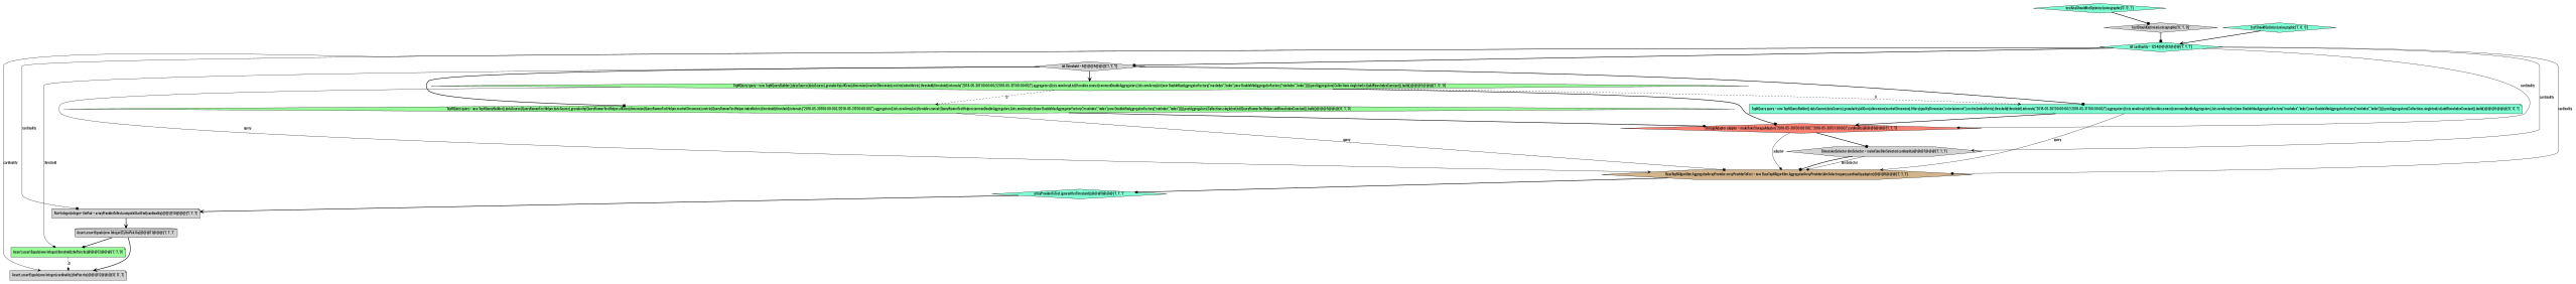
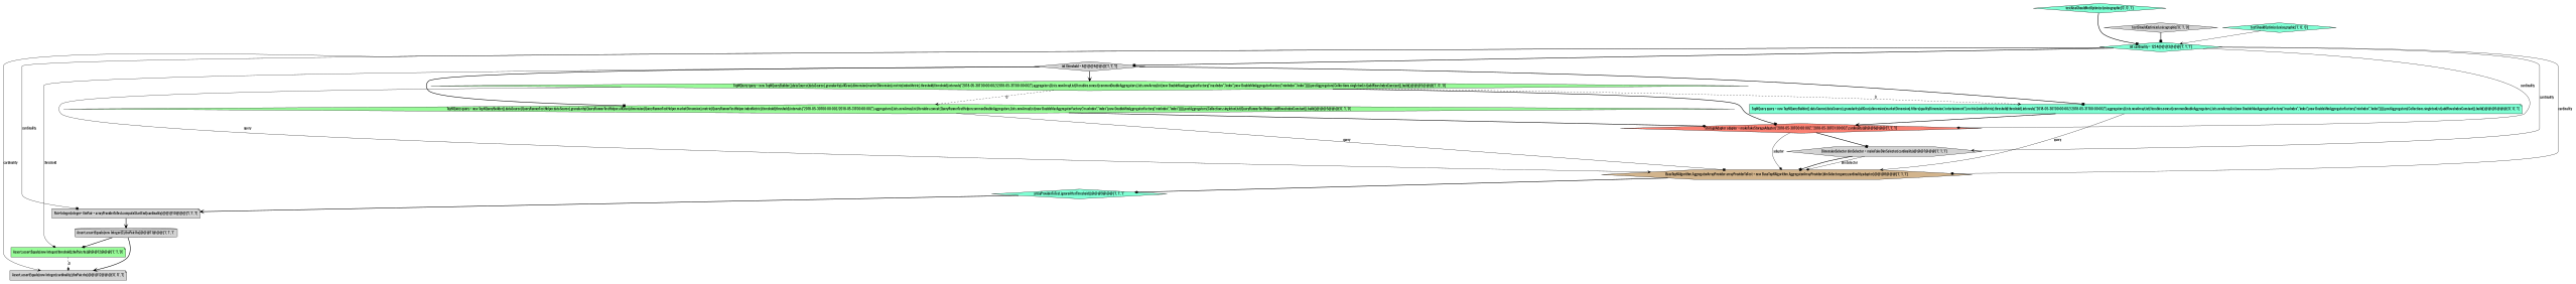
  digraph {
    fontname=Oswald
    node [fillcolor=lightgrey fontname=Oswald shape=diamond style=filled]
    edge [arrowhead=vee fontname=Oswald style=bold]
    n1 [label="DimensionSelector dimSelector = makeFakeDimSelector(cardinality)@@@7@@@['1', '1', '1']" shape=hexagon]
    n2 [fillcolor=tan label="BaseTopNAlgorithm.AggregatorArrayProvider arrayProviderToTest = new BaseTopNAlgorithm.AggregatorArrayProvider(dimSelector,query,cardinality,adapter)@@@8@@@['1', '1', '1']" shape=hexagon]
    n3 [fillcolor=aquamarine label="arrayProviderToTest.ignoreAfterThreshold()@@@9@@@['1', '1', '1']"]
    n4 [fillcolor=aquamarine label="testAlsoShouldNotOptimizeLexicographic['0', '0', '1']"]
    n5 [fillcolor=aquamarine label="int cardinality = 1234@@@3@@@['1', '1', '1']"]
    n6 [label="Pair<Integer,Integer> thePair = arrayProviderToTest.computeStartEnd(cardinality)@@@10@@@['1', '1', '1']" shape=note]
    n7 [fillcolor=salmon label="StorageAdapter adapter = makeFakeStorageAdapter(\"2018-05-30T00:00:00Z\",\"2018-05-30T01:00:00Z\",cardinality)@@@6@@@['1', '1', '1']"]
    n8 [label="Assert.assertEquals(new Integer(cardinality),thePair.rhs)@@@12@@@['0', '0', '1']" shape=note]
    n9 [label="int threshold = 4@@@4@@@['1', '1', '1']"]
    n10 [label="Assert.assertEquals(new Integer(0),thePair.lhs)@@@11@@@['1', '1', '1']" shape=cylinder]
    n11 [label="testShouldOptimizeLexicographic['0', '1', '0']"]
    n12 [fillcolor=palegreen label="TopNQuery query = new TopNQueryBuilder().dataSource(dataSource).granularity(allGran).dimension(marketDimension).metric(indexMetric).threshold(threshold).intervals(\"2018-05-30T00:00:00Z/2018-05-31T00:00:00Z\").aggregators(Lists.newArrayList(Iterables.concat(commonDoubleAggregators,Lists.newArrayList(new DoubleMaxAggregatorFactory(\"maxIndex\",\"index\"),new DoubleMinAggregatorFactory(\"minIndex\",\"index\"))))).postAggregators(Collections.singletonList(addRowsIndexConstant)).build()@@@5@@@['1', '0', '0']"]
    n13 [fillcolor=aquamarine label="TopNQuery query = new TopNQueryBuilder().dataSource(dataSource).granularity(allGran).dimension(marketDimension).filters(qualityDimension,\"entertainment\").metric(indexMetric).threshold(threshold).intervals(\"2018-05-30T00:00:00Z/2018-05-31T00:00:00Z\").aggregators(Lists.newArrayList(Iterables.concat(commonDoubleAggregators,Lists.newArrayList(new DoubleMaxAggregatorFactory(\"maxIndex\",\"index\"),new DoubleMinAggregatorFactory(\"minIndex\",\"index\"))))).postAggregators(Collections.singletonList(addRowsIndexConstant)).build()@@@5@@@['0', '0', '1']" shape=note]
    n14 [fillcolor=palegreen label="TopNQuery query = new TopNQueryBuilder().dataSource(QueryRunnerTestHelper.dataSource).granularity(QueryRunnerTestHelper.allGran).dimension(QueryRunnerTestHelper.marketDimension).metric(QueryRunnerTestHelper.indexMetric).threshold(threshold).intervals(\"2018-05-30T00:00:00Z/2018-05-31T00:00:00Z\").aggregators(Lists.newArrayList(Iterables.concat(QueryRunnerTestHelper.commonDoubleAggregators,Lists.newArrayList(new DoubleMaxAggregatorFactory(\"maxIndex\",\"index\"),new DoubleMinAggregatorFactory(\"minIndex\",\"index\"))))).postAggregators(Collections.singletonList(QueryRunnerTestHelper.addRowsIndexConstant)).build()@@@5@@@['0', '1', '0']"]
    n15 [fillcolor=palegreen label="Assert.assertEquals(new Integer(threshold),thePair.rhs)@@@12@@@['1', '1', '0']" shape=note]
    n16 [fillcolor=aquamarine label="testShouldOptimizeLexicographic['1', '0', '0']"]
    n1 -> n2 [arrowhead=diamond label=dimSelector style=solid]
    n1 -> n2 [arrowhead=box]
    n2 -> n3 [arrowhead=diamond]
    n3 -> n6
-   n4 -> n11 [arrowhead=box]
+   n4 -> n5 [arrowhead=box]
    n5 -> n1 [label=cardinality style=solid]
    n5 -> n2 [arrowhead=box label=cardinality style=solid]
    n5 -> n6 [arrowhead=box label=cardinality style=solid]
    n5 -> n7 [arrowhead=diamond label=cardinality style=solid]
    n5 -> n8 [label=cardinality style=solid]
    n5 -> n9 [arrowhead=box]
    n6 -> n10
    n7 -> n1 [arrowhead=box]
    n7 -> n2 [arrowhead=diamond label=adapter style=solid]
    n9 -> n12
    n9 -> n13 [arrowhead=box]
    n9 -> n14 [arrowhead=box]
    n9 -> n15 [arrowhead=diamond label=threshold style=solid]
    n10 -> n8
    n10 -> n15 [arrowhead=diamond]
    n11 -> n5 [arrowhead=box]
    n12 -> n2 [label=query style=solid]
    n12 -> n7 [arrowhead=box]
    n12 -> n13 [label=0 style=dashed]
    n12 -> n14 [label=0 style=dashed]
    n13 -> n2 [label=query style=solid]
    n13 -> n7
    n14 -> n2 [arrowhead=box label=query style=solid]
    n14 -> n7 [arrowhead=diamond]
    n15 -> n8 [arrowhead=diamond label=0 style=dashed]
-   n16 -> n5
+   n16 -> n5 [style=solid]
  }
